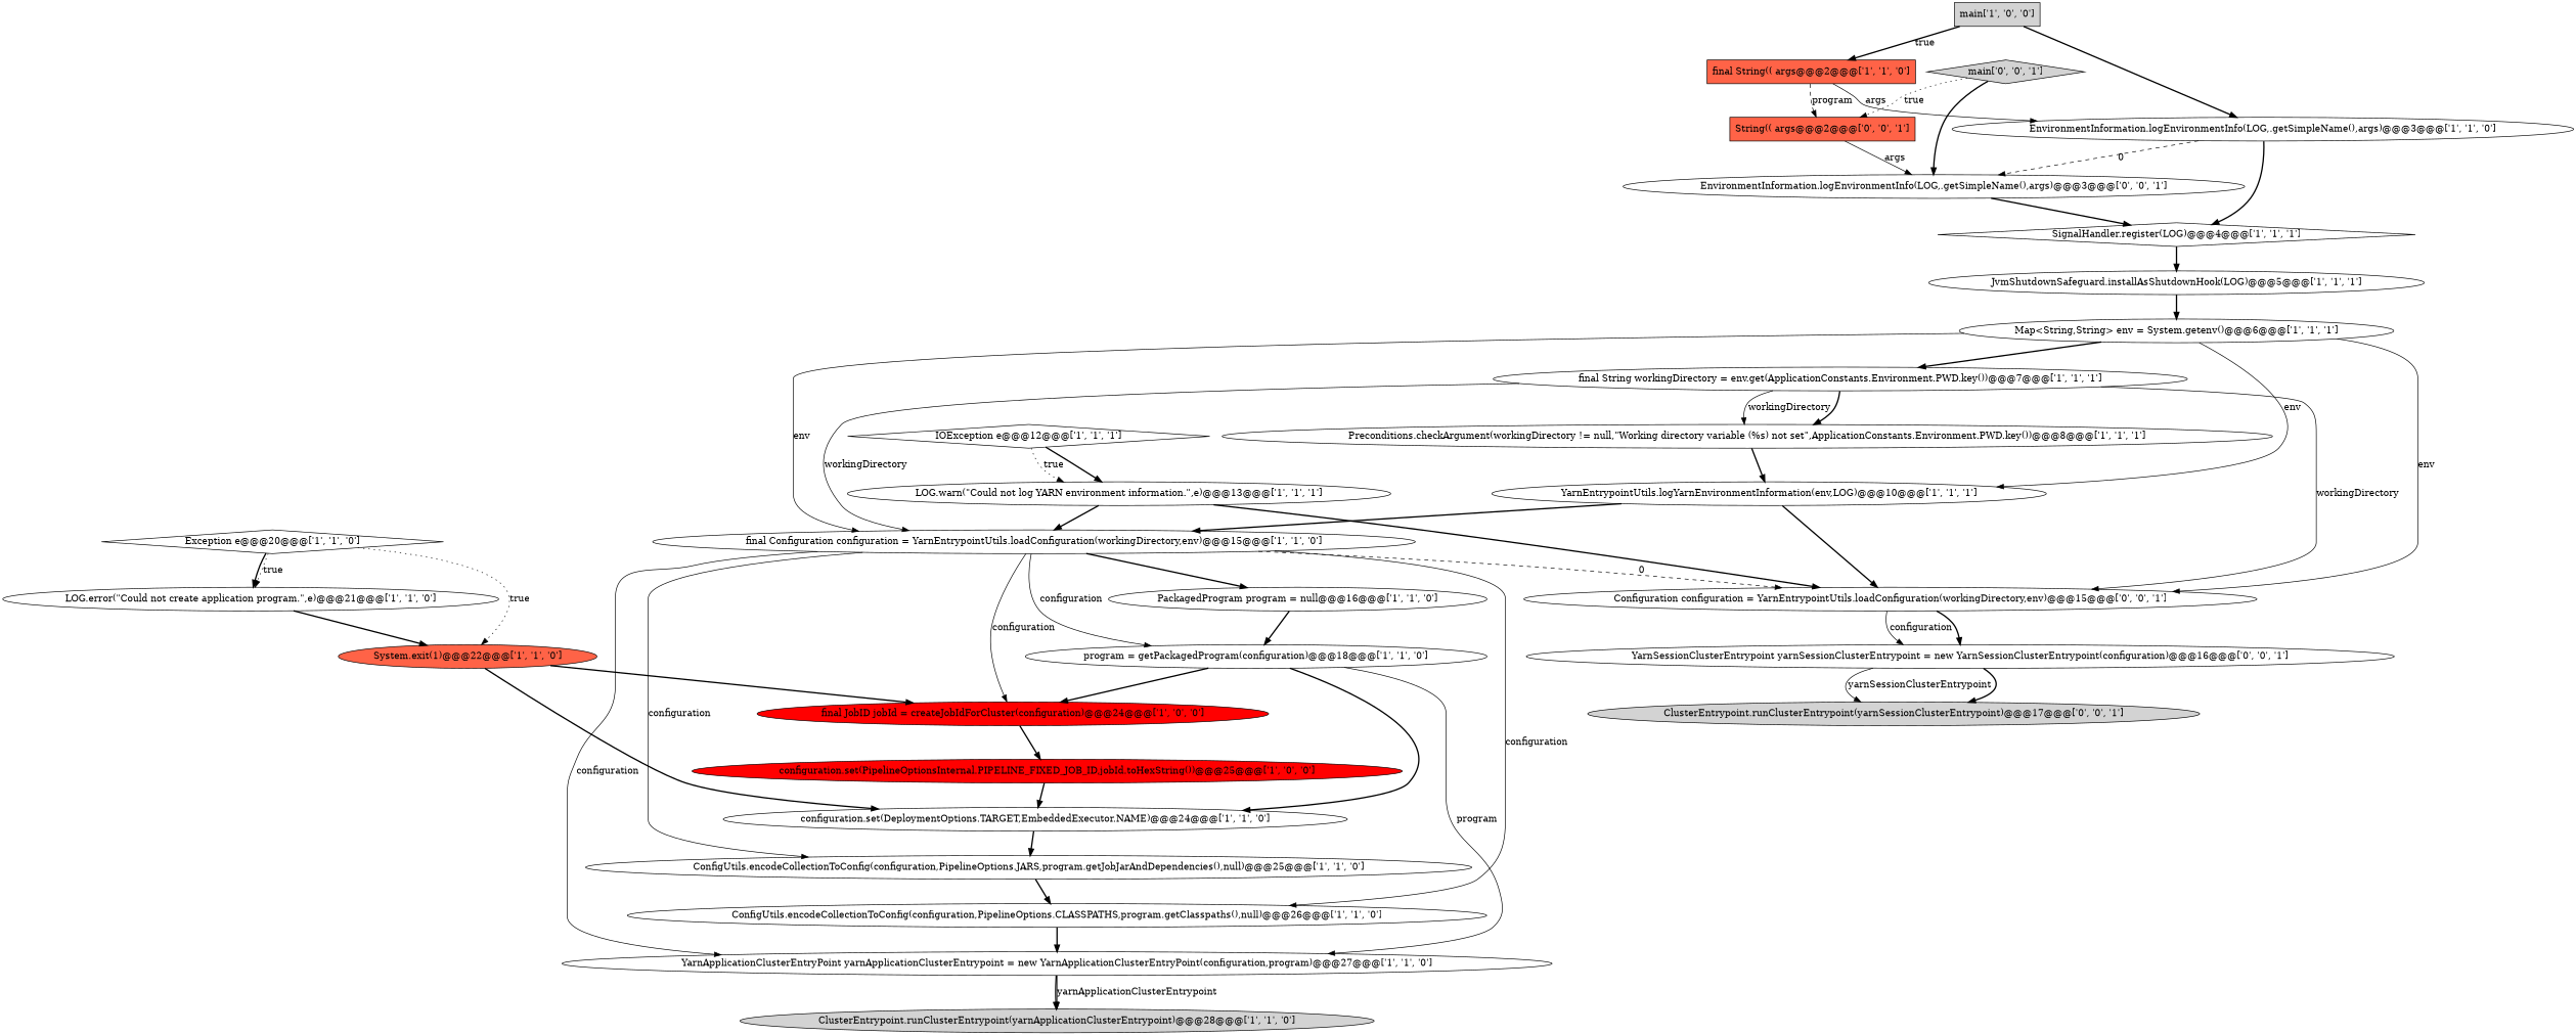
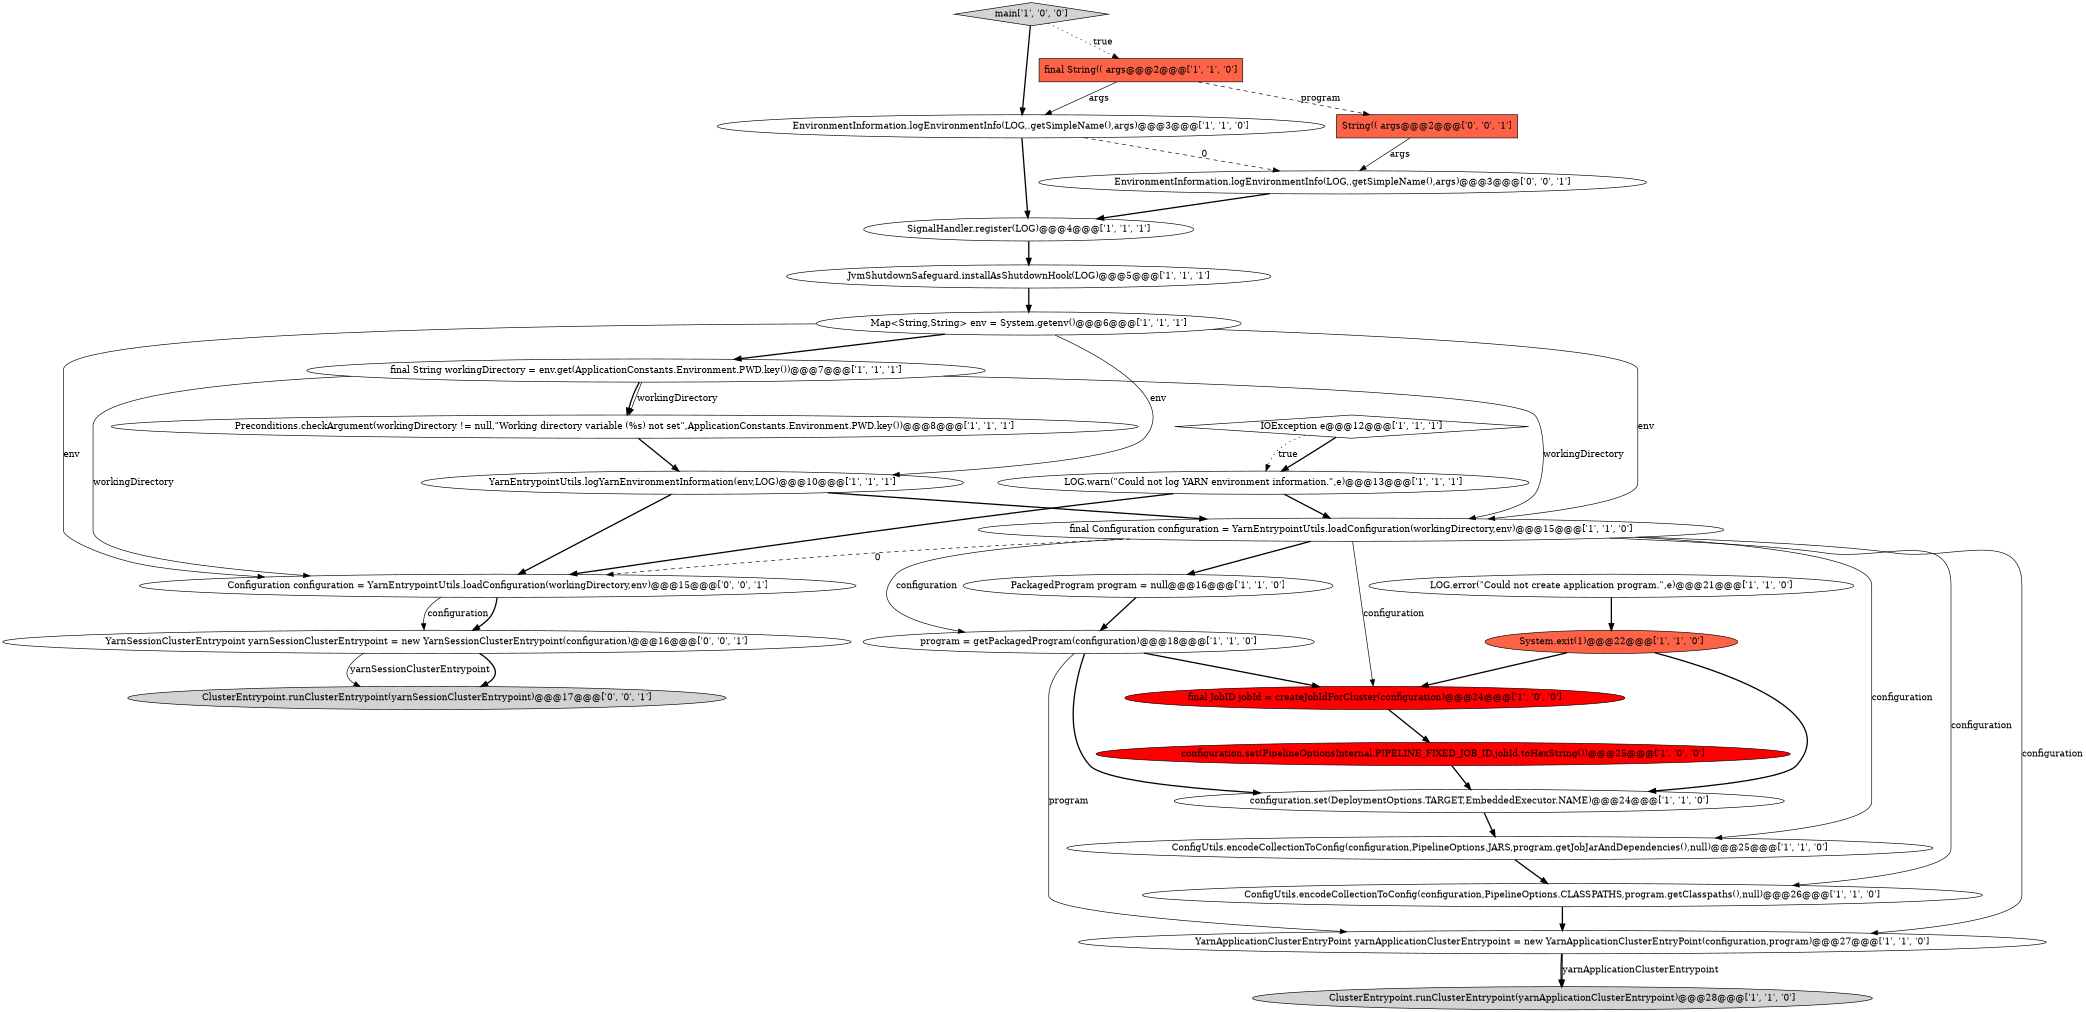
  digraph {
    node [fillcolor=white shape=ellipse style=filled]
    edge [style=bold]
    n1 [label="LOG.warn(\"Could not log YARN environment information.\",e)@@@13@@@['1', '1', '1']"]
    n2 [label="final Configuration configuration = YarnEntrypointUtils.loadConfiguration(workingDirectory,env)@@@15@@@['1', '1', '0']"]
    n3 [label="Configuration configuration = YarnEntrypointUtils.loadConfiguration(workingDirectory,env)@@@15@@@['0', '0', '1']"]
    n4 [fillcolor=red label="final JobID jobId = createJobIdForCluster(configuration)@@@24@@@['1', '0', '0']"]
    n5 [label="ConfigUtils.encodeCollectionToConfig(configuration,PipelineOptions.CLASSPATHS,program.getClasspaths(),null)@@@26@@@['1', '1', '0']"]
    n6 [label="YarnApplicationClusterEntryPoint yarnApplicationClusterEntrypoint = new YarnApplicationClusterEntryPoint(configuration,program)@@@27@@@['1', '1', '0']"]
    n7 [label="PackagedProgram program = null@@@16@@@['1', '1', '0']"]
    n8 [label="ConfigUtils.encodeCollectionToConfig(configuration,PipelineOptions.JARS,program.getJobJarAndDependencies(),null)@@@25@@@['1', '1', '0']"]
    n9 [label="program = getPackagedProgram(configuration)@@@18@@@['1', '1', '0']"]
    n10 [label="YarnSessionClusterEntrypoint yarnSessionClusterEntrypoint = new YarnSessionClusterEntrypoint(configuration)@@@16@@@['0', '0', '1']"]
-   n11 [label="SignalHandler.register(LOG)@@@4@@@['1', '1', '1']" shape=diamond]
+   n11 [label="SignalHandler.register(LOG)@@@4@@@['1', '1', '1']"]
    n12 [label="JvmShutdownSafeguard.installAsShutdownHook(LOG)@@@5@@@['1', '1', '1']"]
    n13 [label="Map<String,String> env = System.getenv()@@@6@@@['1', '1', '1']"]
    n14 [fillcolor=lightgray label="ClusterEntrypoint.runClusterEntrypoint(yarnApplicationClusterEntrypoint)@@@28@@@['1', '1', '0']"]
    n15 [fillcolor=red label="configuration.set(PipelineOptionsInternal.PIPELINE_FIXED_JOB_ID,jobId.toHexString())@@@25@@@['1', '0', '0']"]
    n16 [label="configuration.set(DeploymentOptions.TARGET,EmbeddedExecutor.NAME)@@@24@@@['1', '1', '0']"]
    n17 [fillcolor=lightgray label="ClusterEntrypoint.runClusterEntrypoint(yarnSessionClusterEntrypoint)@@@17@@@['0', '0', '1']"]
    n18 [label="YarnEntrypointUtils.logYarnEnvironmentInformation(env,LOG)@@@10@@@['1', '1', '1']"]
    n19 [label="Preconditions.checkArgument(workingDirectory != null,\"Working directory variable (%s) not set\",ApplicationConstants.Environment.PWD.key())@@@8@@@['1', '1', '1']"]
    n20 [label="IOException e@@@12@@@['1', '1', '1']" shape=diamond]
    n21 [label="LOG.error(\"Could not create application program.\",e)@@@21@@@['1', '1', '0']"]
    n22 [fillcolor=tomato label="System.exit(1)@@@22@@@['1', '1', '0']"]
    n23 [label="EnvironmentInformation.logEnvironmentInfo(LOG,.getSimpleName(),args)@@@3@@@['0', '0', '1']"]
    n24 [label="EnvironmentInformation.logEnvironmentInfo(LOG,.getSimpleName(),args)@@@3@@@['1', '1', '0']"]
    n25 [fillcolor=tomato label="String(( args@@@2@@@['0', '0', '1']" shape=box]
    n26 [fillcolor=tomato label="final String(( args@@@2@@@['1', '1', '0']" shape=box]
    n27 [label="final String workingDirectory = env.get(ApplicationConstants.Environment.PWD.key())@@@7@@@['1', '1', '1']"]
-   n28 [fillcolor=lightgray label="main['0', '0', '1']" shape=diamond]
-   n29 [fillcolor=lightgray label="main['1', '0', '0']" shape=box]
-   n30 [label="Exception e@@@20@@@['1', '1', '0']" shape=diamond]
+   n29 [fillcolor=lightgray label="main['1', '0', '0']" shape=diamond]
    n1 -> n2
    n1 -> n3
    n2 -> n3 [label=0 style=dashed]
    n2 -> n4 [label=configuration style=solid]
    n2 -> n5 [label=configuration style=solid]
    n2 -> n6 [label=configuration style=solid]
    n2 -> n7
    n2 -> n8 [label=configuration style=solid]
    n2 -> n9 [label=configuration style=solid]
    n3 -> n10 [label=configuration style=solid]
    n3 -> n10
    n4 -> n15
    n5 -> n6
    n6 -> n14
    n6 -> n14 [label=yarnApplicationClusterEntrypoint style=solid]
    n7 -> n9
    n8 -> n5
    n9 -> n4
    n9 -> n6 [label=program style=solid]
    n9 -> n16
    n10 -> n17
    n10 -> n17 [label=yarnSessionClusterEntrypoint style=solid]
    n11 -> n12
    n12 -> n13
    n13 -> n2 [label=env style=solid]
    n13 -> n3 [label=env style=solid]
    n13 -> n18 [label=env style=solid]
    n13 -> n27
    n15 -> n16
    n16 -> n8
    n18 -> n2
    n18 -> n3
    n19 -> n18
    n20 -> n1
    n20 -> n1 [label=true style=dotted]
    n21 -> n22
    n22 -> n4
    n22 -> n16
    n23 -> n11
    n24 -> n11
    n24 -> n23 [label=0 style=dashed]
    n25 -> n23 [label=args style=solid]
    n26 -> n24 [label=args style=solid]
    n26 -> n25 [label=program style=dashed]
    n27 -> n2 [label=workingDirectory style=solid]
    n27 -> n3 [label=workingDirectory style=solid]
    n27 -> n19 [label=workingDirectory style=solid]
    n27 -> n19
-   n28 -> n23
-   n28 -> n25 [label=true style=dotted]
    n29 -> n24
-   n29 -> n26 [label=true]
-   n30 -> n21
-   n30 -> n21 [label=true style=dotted]
-   n30 -> n22 [label=true style=dotted]
+   n29 -> n26 [label=true style=dotted]
  }
